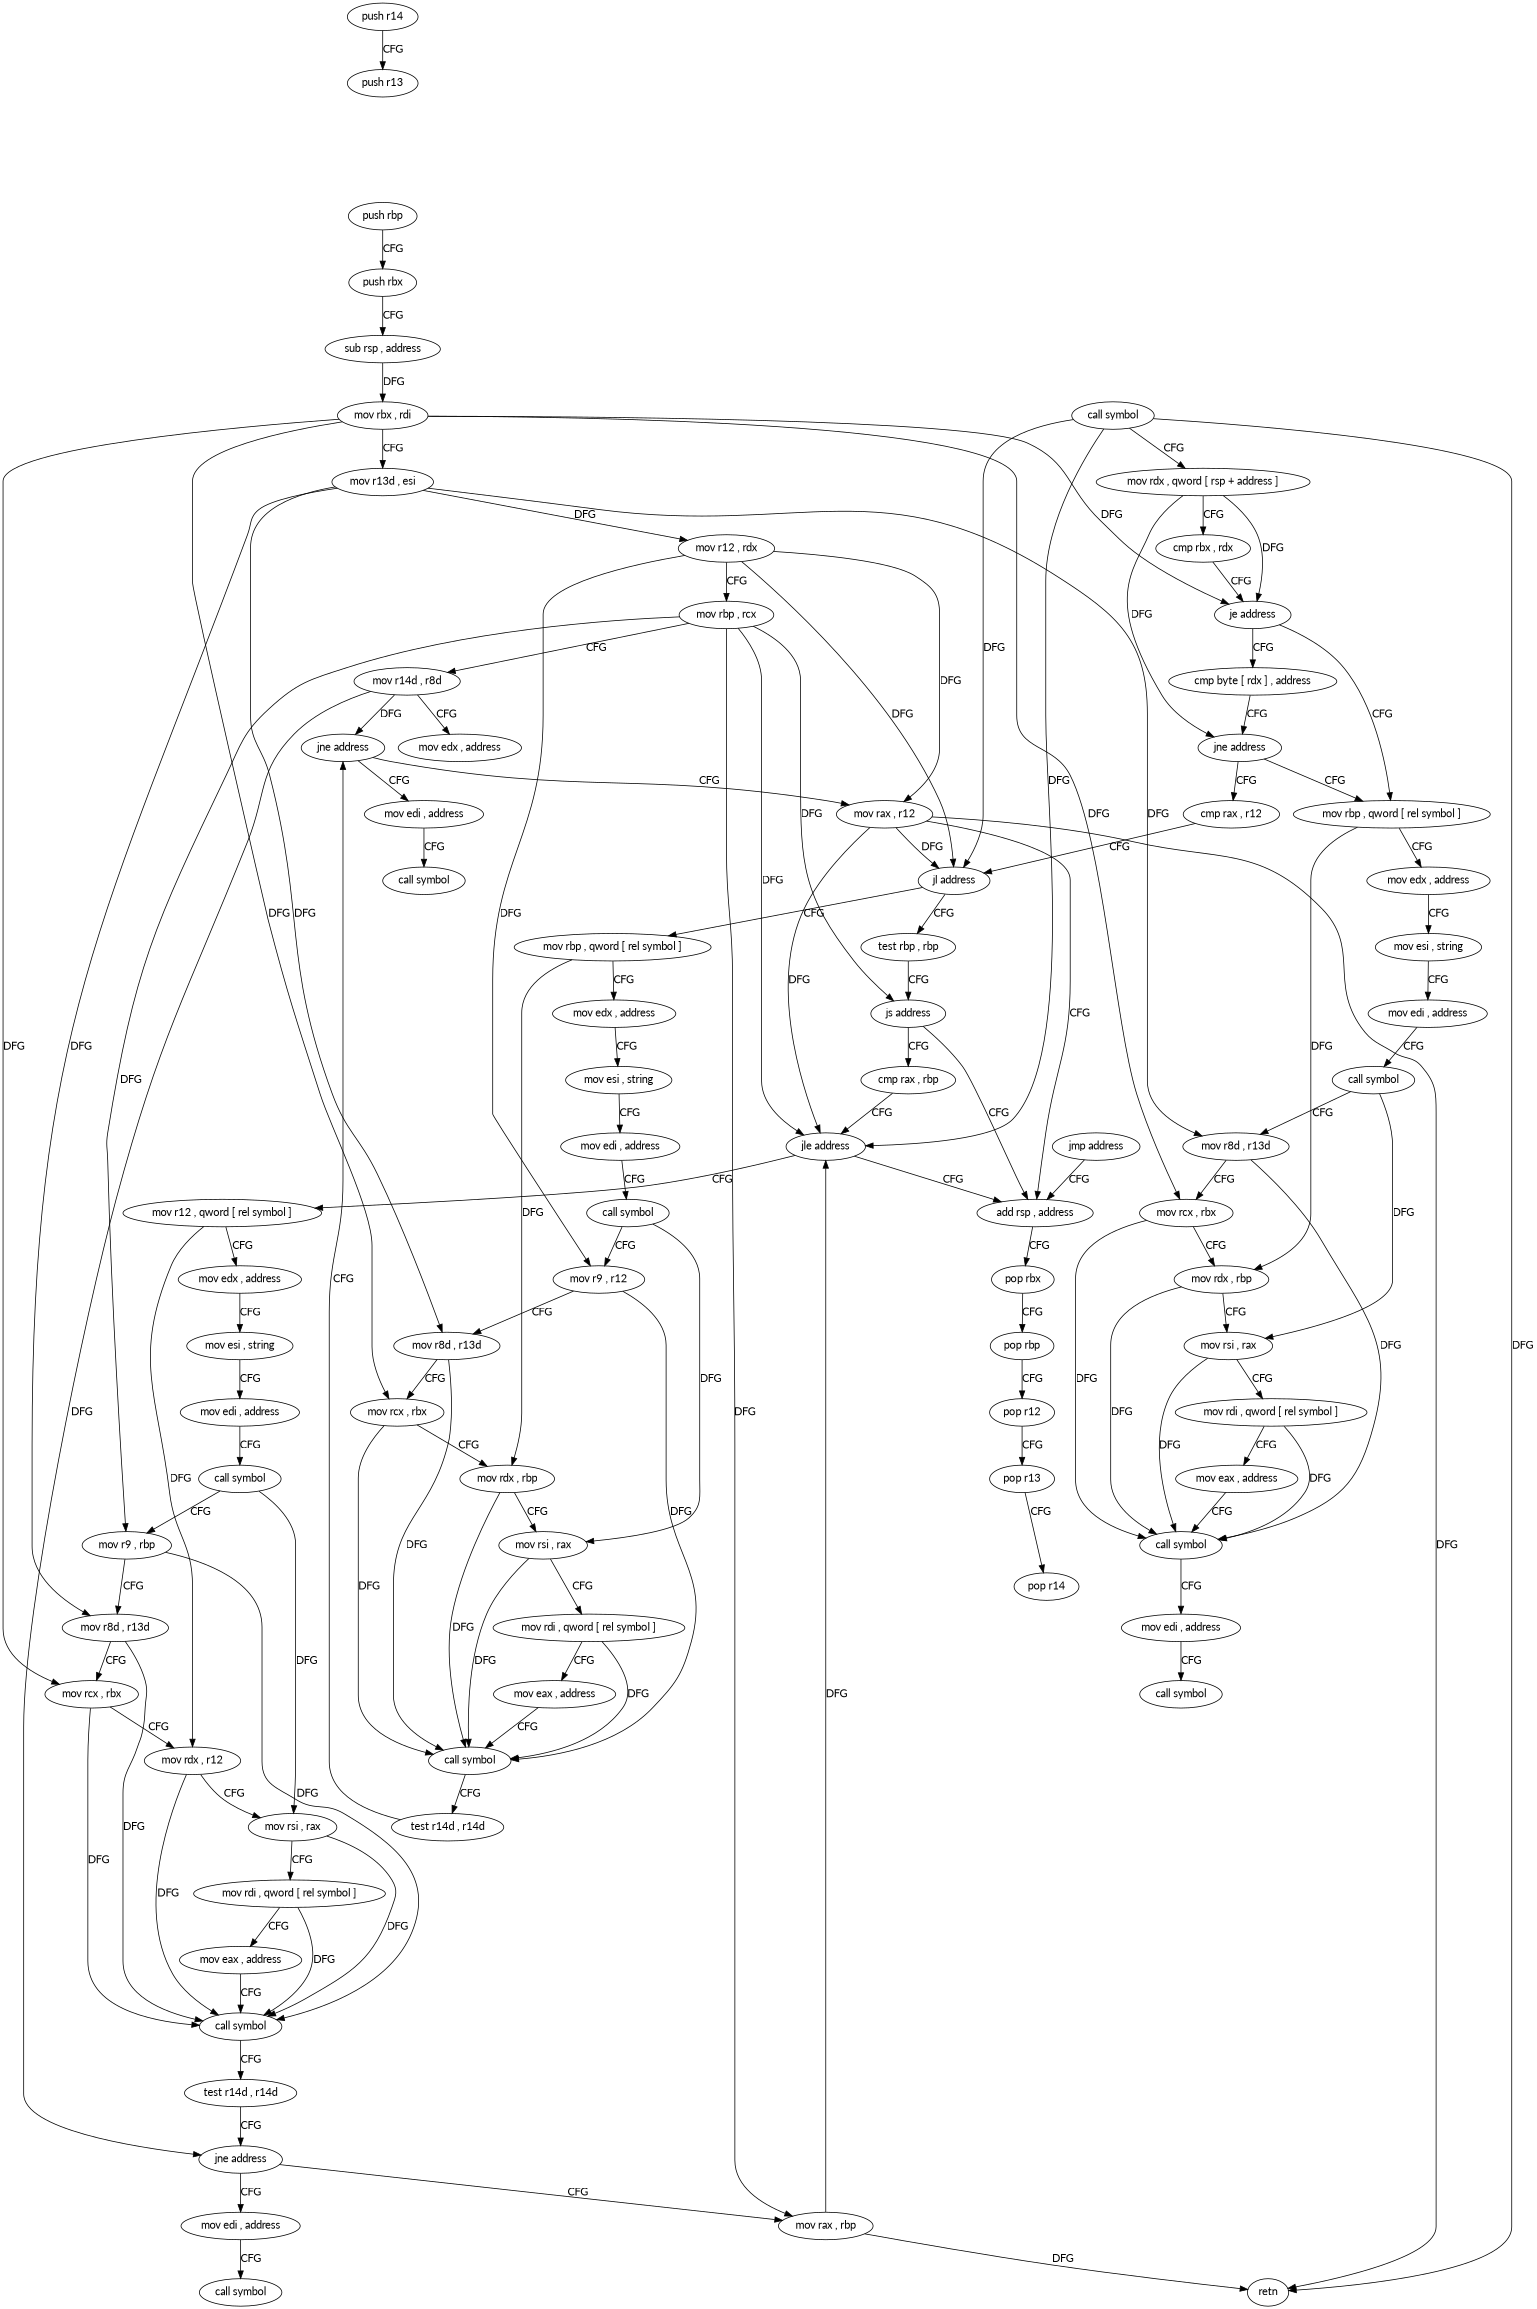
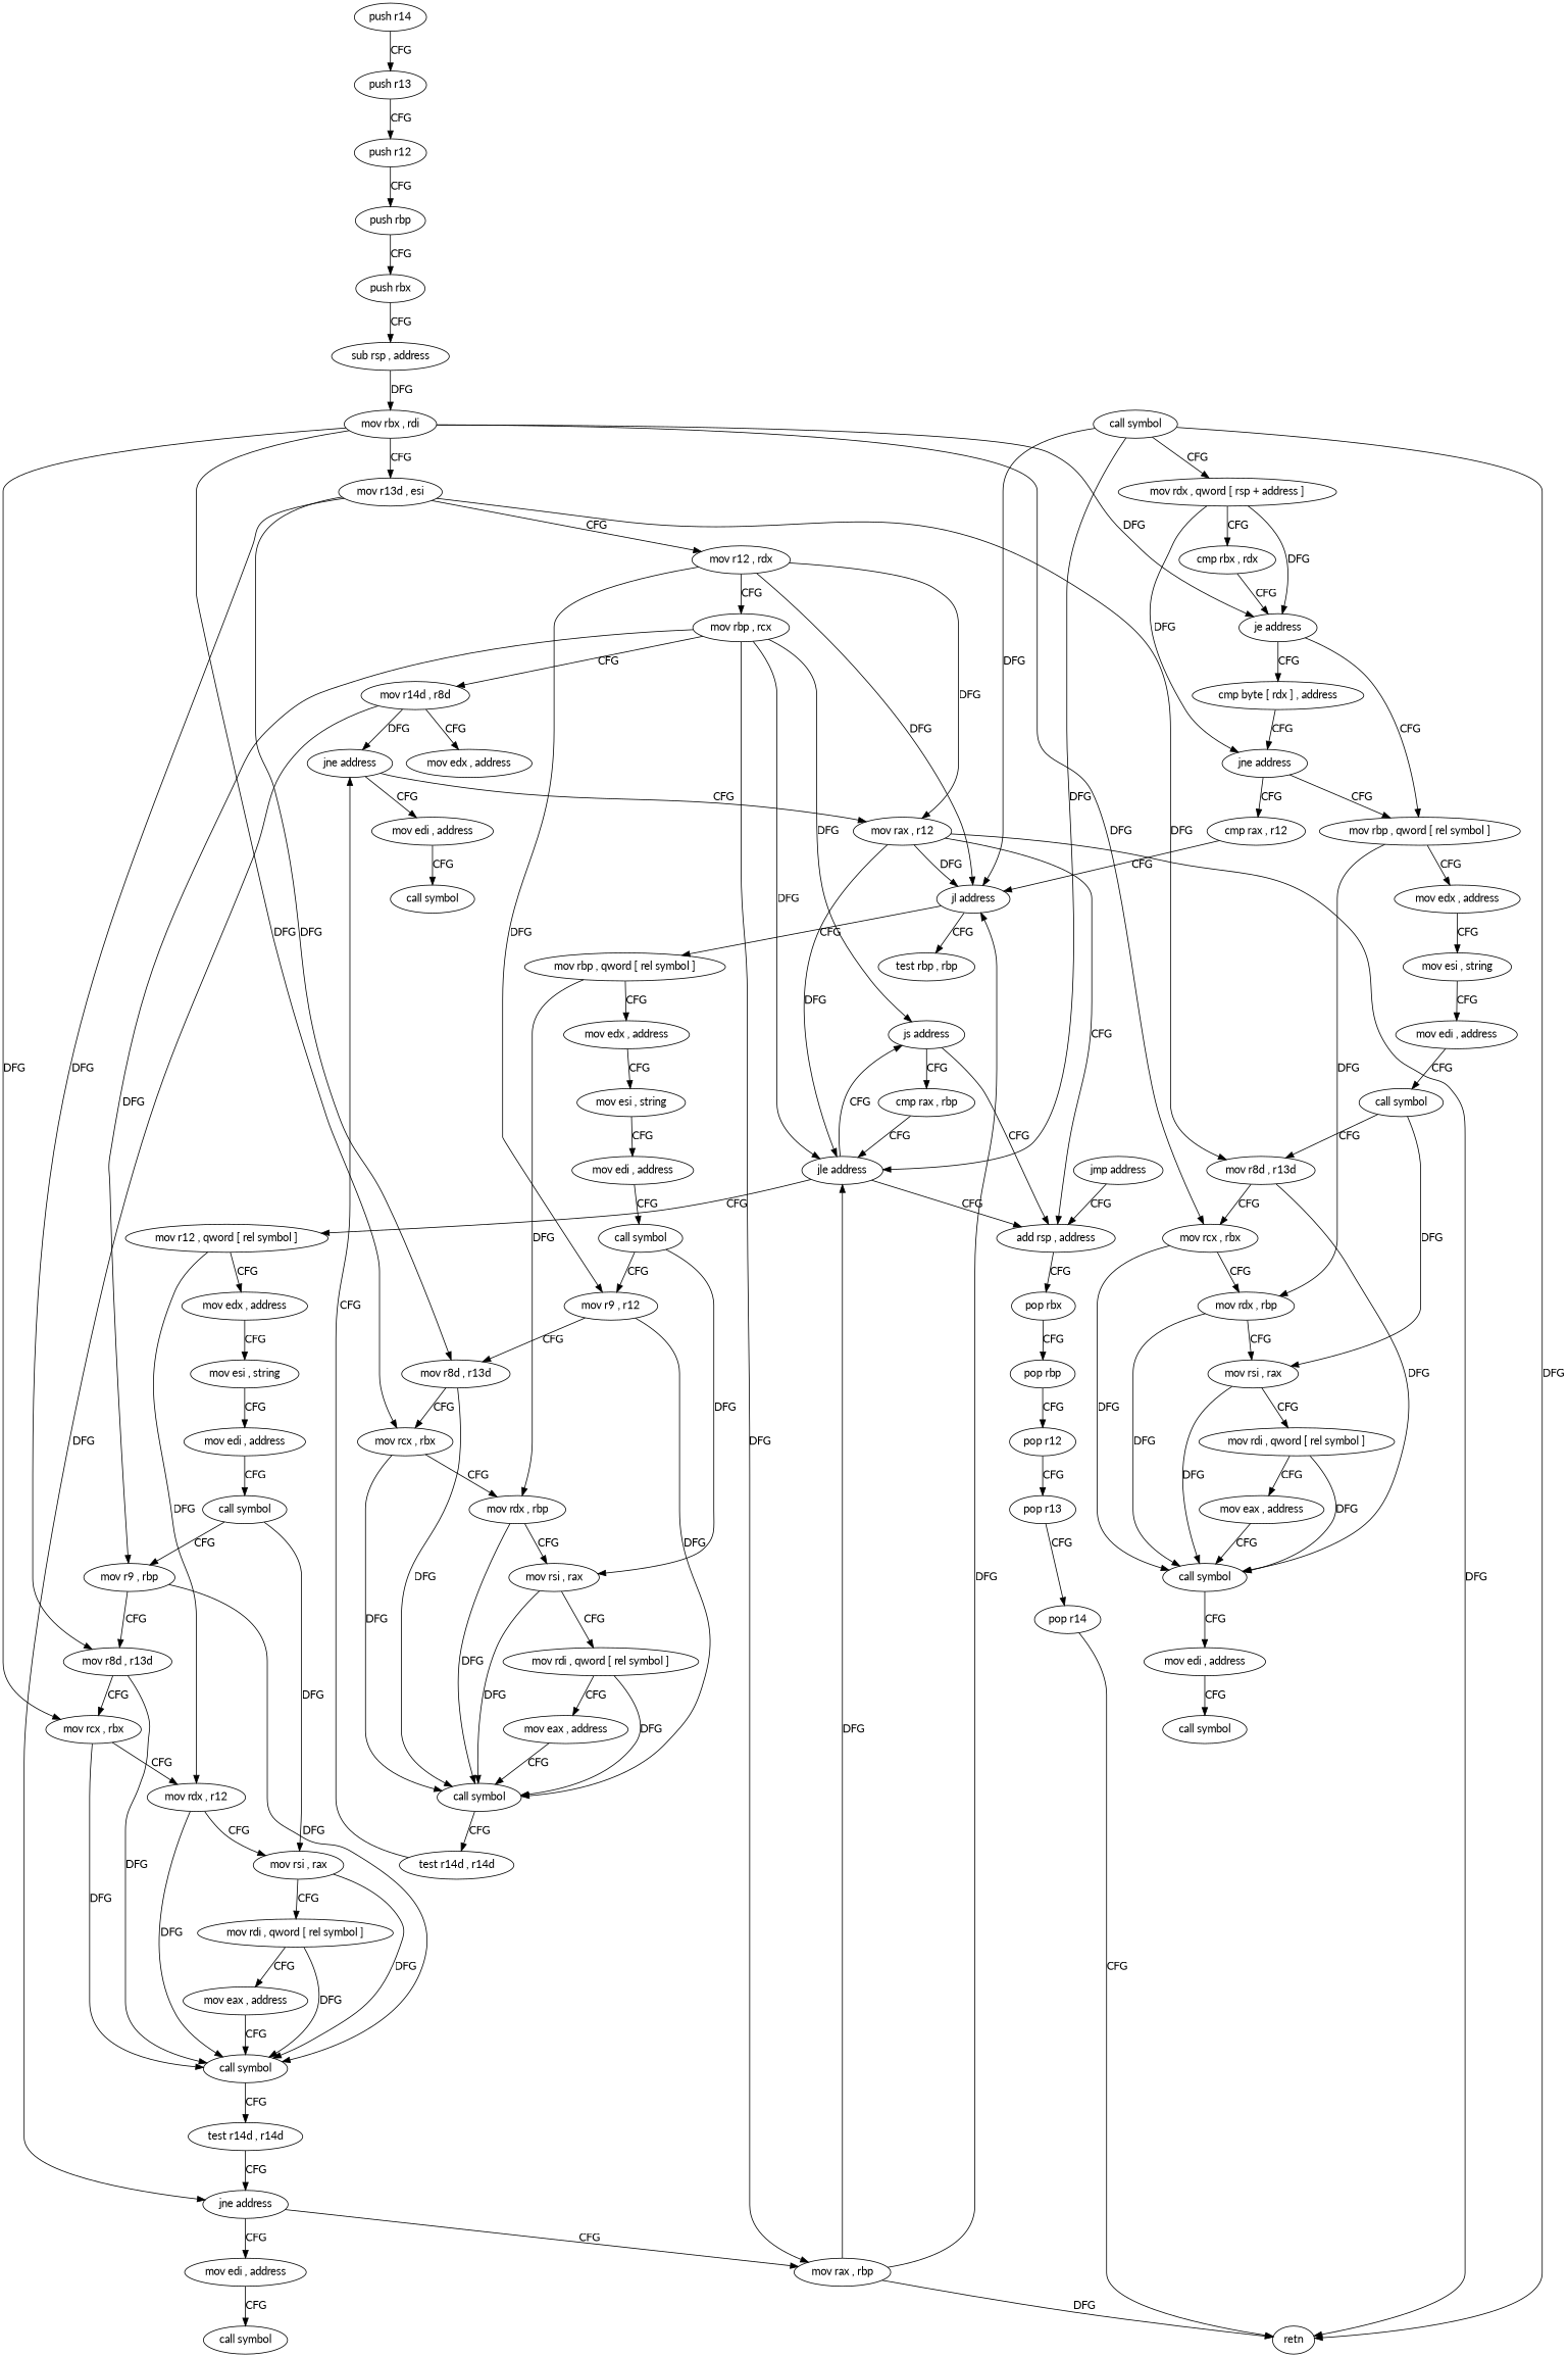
  digraph {
    fontname=Lato
    node [fontname=Lato]
    edge [fontname=Lato]
    n1 [label="push r14"]
    n2 [label="push r13"]
+   n3 [label="push r12"]
    n4 [label="push rbp"]
    n5 [label="push rbx"]
    n6 [label="sub rsp , address"]
    n7 [label="mov rbx , rdi"]
    n8 [label="mov r13d , esi"]
    n9 [label="je address"]
    n10 [label="mov rcx , rbx"]
    n11 [label="mov rcx , rbx"]
    n12 [label="mov rcx , rbx"]
    n13 [label="mov r12 , rdx"]
    n14 [label="mov r8d , r13d"]
    n15 [label="mov r8d , r13d"]
    n16 [label="mov r8d , r13d"]
    n17 [label="mov rbp , qword [ rel symbol ]"]
    n18 [label="cmp byte [ rdx ] , address"]
    n19 [label="mov rdx , rbp"]
    n20 [label="call symbol"]
    n21 [label="mov rdx , rbp"]
    n22 [label="call symbol"]
    n23 [label="mov rdx , r12"]
    n24 [label="call symbol"]
    n25 [label="mov rbp , rcx"]
    n26 [label="jl address"]
    n27 [label="mov r9 , r12"]
    n28 [label="mov rax , r12"]
    n29 [label="mov r14d , r8d"]
    n30 [label="js address"]
    n31 [label="jle address"]
    n32 [label="mov r9 , rbp"]
    n33 [label="mov rax , rbp"]
    n34 [label="mov rbp , qword [ rel symbol ]"]
    n35 [label="test rbp , rbp"]
    n36 [label=retn]
    n37 [label="add rsp , address"]
    n38 [label="mov edx , address"]
    n39 [label="jne address"]
    n40 [label="jne address"]
    n41 [label="cmp rax , rbp"]
    n42 [label="mov r12 , qword [ rel symbol ]"]
    n43 [label="mov edi , address"]
    n44 [label="mov edi , address"]
    n45 [label="call symbol"]
    n46 [label="mov rdx , qword [ rsp + address ]"]
    n47 [label="cmp rbx , rdx"]
    n48 [label="jne address"]
    n49 [label="cmp rax , r12"]
    n50 [label="mov edx , address"]
    n51 [label="mov esi , string"]
    n52 [label="mov rsi , rax"]
    n53 [label="mov edi , address"]
    n54 [label="call symbol"]
    n55 [label="mov rdi , qword [ rel symbol ]"]
    n56 [label="mov edi , address"]
    n57 [label="mov eax , address"]
    n58 [label="call symbol"]
    n59 [label="mov edx , address"]
    n60 [label="mov esi , string"]
    n61 [label="mov rsi , rax"]
    n62 [label="mov edi , address"]
    n63 [label="call symbol"]
    n64 [label="mov rdi , qword [ rel symbol ]"]
    n65 [label="test r14d , r14d"]
    n66 [label="mov eax , address"]
    n67 [label="call symbol"]
    n68 [label="pop rbx"]
    n69 [label="pop rbp"]
    n70 [label="pop r12"]
    n71 [label="pop r13"]
    n72 [label="pop r14"]
    n73 [label="mov edx , address"]
    n74 [label="mov esi , string"]
    n75 [label="mov rsi , rax"]
    n76 [label="mov edi , address"]
    n77 [label="call symbol"]
    n78 [label="mov rdi , qword [ rel symbol ]"]
    n79 [label="test r14d , r14d"]
    n80 [label="mov eax , address"]
    n81 [label="call symbol"]
    n82 [label="jmp address"]
    n1 -> n2 [label=CFG]
+   n2 -> n3 [label=CFG]
+   n3 -> n4 [label=CFG]
    n4 -> n5 [label=CFG]
    n5 -> n6 [label=CFG]
    n6 -> n7 [label=DFG]
    n7 -> n8 [label=CFG]
    n7 -> n9 [label=DFG]
    n7 -> n10 [label=DFG]
    n7 -> n11 [label=DFG]
    n7 -> n12 [label=DFG]
-   n8 -> n13 [label=DFG]
+   n8 -> n13 [label=CFG]
    n8 -> n14 [label=DFG]
    n8 -> n15 [label=DFG]
    n8 -> n16 [label=DFG]
    n9 -> n17 [label=CFG]
    n9 -> n18 [label=CFG]
    n10 -> n19 [label=CFG]
    n10 -> n20 [label=DFG]
    n11 -> n21 [label=CFG]
    n11 -> n22 [label=DFG]
    n12 -> n23 [label=CFG]
    n12 -> n24 [label=DFG]
    n13 -> n25 [label=CFG]
    n13 -> n26 [label=DFG]
    n13 -> n27 [label=DFG]
    n13 -> n28 [label=DFG]
    n14 -> n10 [label=CFG]
    n14 -> n20 [label=DFG]
    n15 -> n11 [label=CFG]
    n15 -> n22 [label=DFG]
    n16 -> n12 [label=CFG]
    n16 -> n24 [label=DFG]
    n17 -> n19 [label=DFG]
    n17 -> n50 [label=CFG]
    n18 -> n48 [label=CFG]
    n19 -> n20 [label=DFG]
    n19 -> n52 [label=CFG]
    n20 -> n56 [label=CFG]
    n21 -> n22 [label=DFG]
    n21 -> n61 [label=CFG]
    n22 -> n65 [label=CFG]
    n23 -> n24 [label=DFG]
    n23 -> n75 [label=CFG]
    n24 -> n79 [label=CFG]
    n25 -> n29 [label=CFG]
    n25 -> n30 [label=DFG]
    n25 -> n31 [label=DFG]
    n25 -> n32 [label=DFG]
    n25 -> n33 [label=DFG]
    n26 -> n34 [label=CFG]
    n26 -> n35 [label=CFG]
    n27 -> n15 [label=CFG]
    n27 -> n22 [label=DFG]
    n28 -> n26 [label=DFG]
    n28 -> n31 [label=DFG]
    n28 -> n36 [label=DFG]
    n28 -> n37 [label=CFG]
    n29 -> n38 [label=CFG]
    n29 -> n39 [label=DFG]
    n29 -> n40 [label=DFG]
    n30 -> n37 [label=CFG]
    n30 -> n41 [label=CFG]
    n31 -> n37 [label=CFG]
    n31 -> n42 [label=CFG]
    n32 -> n16 [label=CFG]
    n32 -> n24 [label=DFG]
+   n33 -> n26 [label=DFG]
    n33 -> n31 [label=DFG]
    n33 -> n36 [label=DFG]
    n34 -> n21 [label=DFG]
    n34 -> n59 [label=CFG]
-   n35 -> n30 [label=CFG]
+   n31 -> n30 [label=CFG]
    n37 -> n68 [label=CFG]
    n39 -> n28 [label=CFG]
    n39 -> n43 [label=CFG]
    n40 -> n33 [label=CFG]
    n40 -> n44 [label=CFG]
    n41 -> n31 [label=CFG]
    n42 -> n23 [label=DFG]
    n42 -> n73 [label=CFG]
    n43 -> n67 [label=CFG]
    n44 -> n81 [label=CFG]
    n45 -> n26 [label=DFG]
    n45 -> n31 [label=DFG]
    n45 -> n36 [label=DFG]
    n45 -> n46 [label=CFG]
    n46 -> n9 [label=DFG]
    n46 -> n47 [label=CFG]
    n46 -> n48 [label=DFG]
    n47 -> n9 [label=CFG]
    n48 -> n17 [label=CFG]
    n48 -> n49 [label=CFG]
    n49 -> n26 [label=CFG]
    n50 -> n51 [label=CFG]
    n51 -> n53 [label=CFG]
    n52 -> n20 [label=DFG]
    n52 -> n55 [label=CFG]
    n53 -> n54 [label=CFG]
    n54 -> n14 [label=CFG]
    n54 -> n52 [label=DFG]
    n55 -> n20 [label=DFG]
    n55 -> n57 [label=CFG]
    n56 -> n58 [label=CFG]
    n57 -> n20 [label=CFG]
    n59 -> n60 [label=CFG]
    n60 -> n62 [label=CFG]
    n61 -> n22 [label=DFG]
    n61 -> n64 [label=CFG]
    n62 -> n63 [label=CFG]
    n63 -> n27 [label=CFG]
    n63 -> n61 [label=DFG]
    n64 -> n22 [label=DFG]
    n64 -> n66 [label=CFG]
    n65 -> n39 [label=CFG]
    n66 -> n22 [label=CFG]
    n68 -> n69 [label=CFG]
    n69 -> n70 [label=CFG]
    n70 -> n71 [label=CFG]
    n71 -> n72 [label=CFG]
+   n72 -> n36 [label=CFG]
    n73 -> n74 [label=CFG]
    n74 -> n76 [label=CFG]
    n75 -> n24 [label=DFG]
    n75 -> n78 [label=CFG]
    n76 -> n77 [label=CFG]
    n77 -> n32 [label=CFG]
    n77 -> n75 [label=DFG]
    n78 -> n24 [label=DFG]
    n78 -> n80 [label=CFG]
    n79 -> n40 [label=CFG]
    n80 -> n24 [label=CFG]
    n82 -> n37 [label=CFG]
  }
